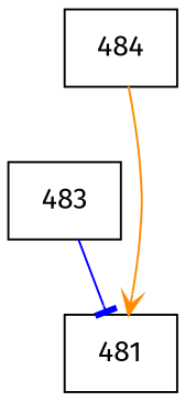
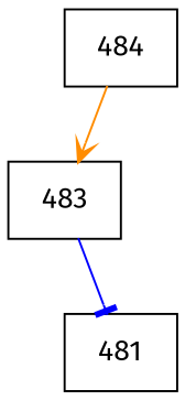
  digraph {
    fontname="Fira Sans"
    node [fontname="Fira Sans" shape=record]
    edge [fontname="Fira Sans" style=solid]
    n1 [label="{484}"]
    n2 [label="{483}"]
    n3 [label="{481}"]
-   n1 -> n3 [arrowhead=vee color=darkorange]
+   n1 -> n2 [arrowhead=vee color=darkorange]
    n2 -> n3 [arrowhead=tee color=blue]
  }
